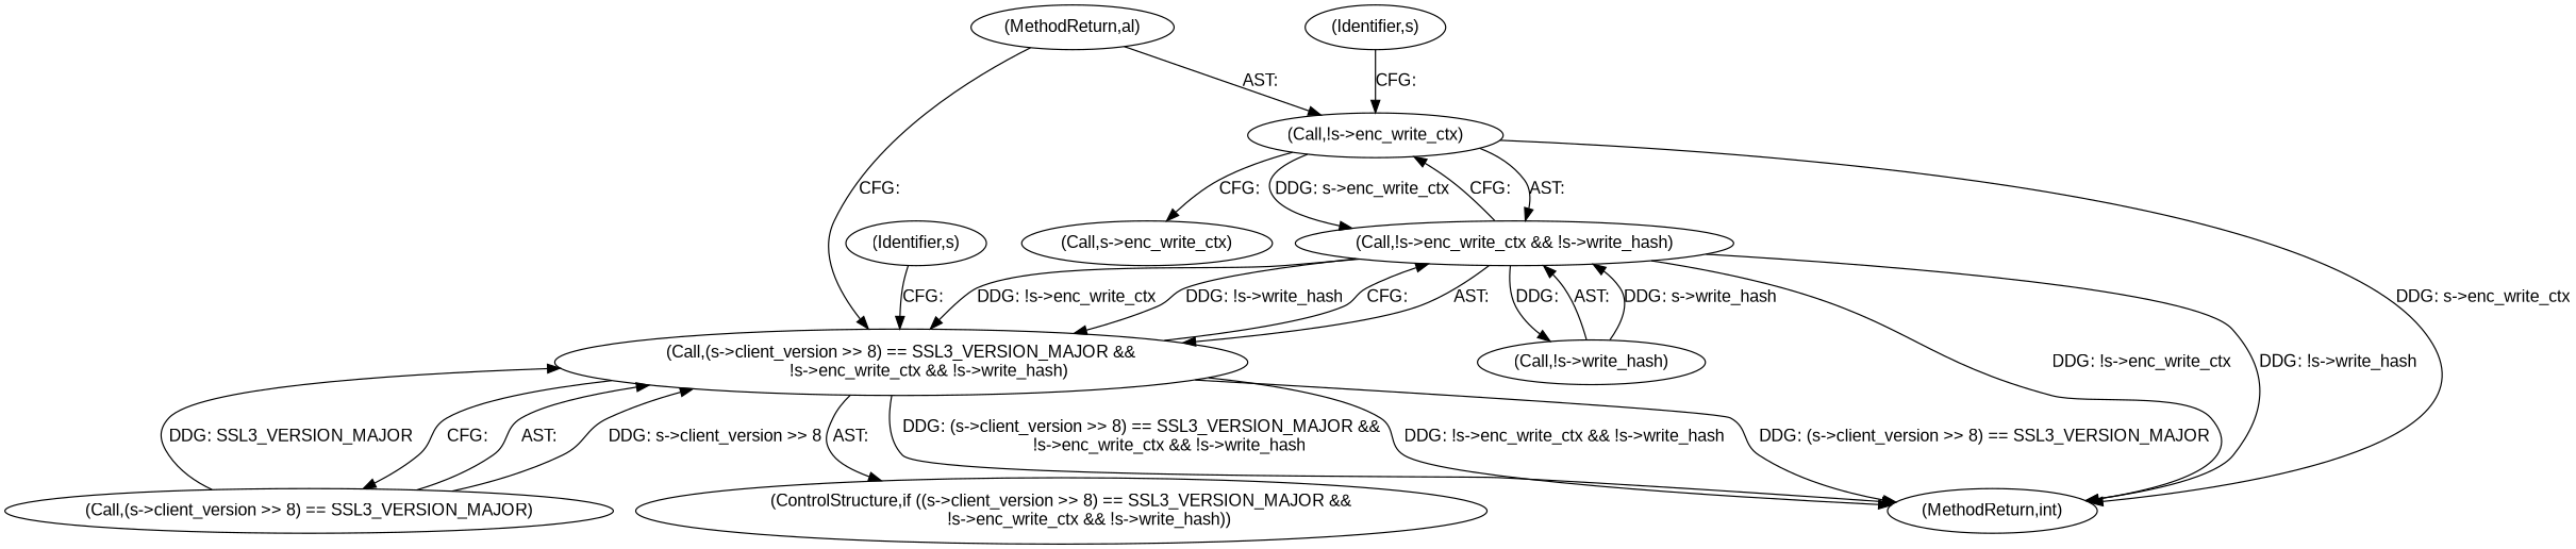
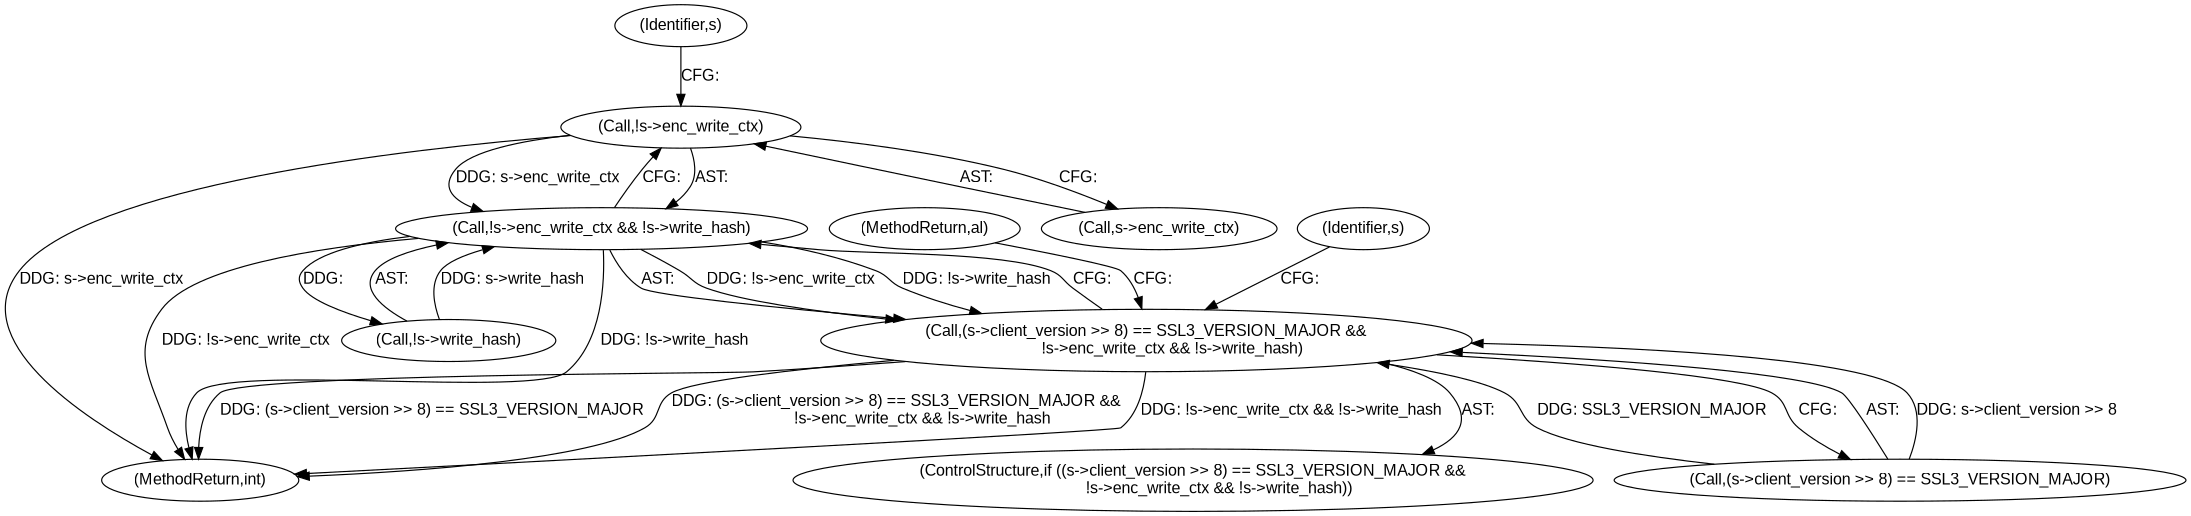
  digraph {
    fontname="Liberation Sans"
    node [fontname="Liberation Sans"]
    edge [fontname="Liberation Sans"]
    n1 [label="(Call,!s->enc_write_ctx)"]
    n2 [label="(Call,!s->enc_write_ctx && !s->write_hash)"]
    n3 [label="(Call,s->enc_write_ctx)"]
    n4 [label="(MethodReturn,int)"]
    n5 [label="(Call,(s->client_version >> 8) == SSL3_VERSION_MAJOR &&\n            !s->enc_write_ctx && !s->write_hash)"]
    n6 [label="(Call,!s->write_hash)"]
    n7 [label="(Call,(s->client_version >> 8) == SSL3_VERSION_MAJOR)"]
    n8 [label="(ControlStructure,if ((s->client_version >> 8) == SSL3_VERSION_MAJOR &&\n            !s->enc_write_ctx && !s->write_hash))"]
    n9 [label="(MethodReturn,al)"]
    n10 [label="(Identifier,s)"]
    n11 [label="(Identifier,s)"]
    n1 -> n2 [label="AST: "]
    n1 -> n2 [label="DDG: s->enc_write_ctx"]
    n1 -> n3 [label="CFG: "]
    n1 -> n4 [label="DDG: s->enc_write_ctx"]
    n2 -> n1 [label="CFG: "]
    n2 -> n4 [label="DDG: !s->enc_write_ctx"]
    n2 -> n4 [label="DDG: !s->write_hash"]
    n2 -> n5 [label="AST: "]
    n2 -> n5 [label="DDG: !s->enc_write_ctx"]
    n2 -> n5 [label="DDG: !s->write_hash"]
    n2 -> n6 [label="DDG: "]
-   n9 -> n1 [label="AST: "]
+   n3 -> n1 [label="AST: "]
    n5 -> n2 [label="CFG: "]
    n5 -> n4 [label="DDG: (s->client_version >> 8) == SSL3_VERSION_MAJOR"]
    n5 -> n4 [label="DDG: (s->client_version >> 8) == SSL3_VERSION_MAJOR &&\n            !s->enc_write_ctx && !s->write_hash"]
    n5 -> n4 [label="DDG: !s->enc_write_ctx && !s->write_hash"]
    n5 -> n7 [label="CFG: "]
    n5 -> n8 [label="AST: "]
    n6 -> n2 [label="AST: "]
    n6 -> n2 [label="DDG: s->write_hash"]
    n7 -> n5 [label="AST: "]
    n7 -> n5 [label="DDG: s->client_version >> 8"]
    n7 -> n5 [label="DDG: SSL3_VERSION_MAJOR"]
    n9 -> n5 [label="CFG: "]
    n10 -> n1 [label="CFG: "]
    n11 -> n5 [label="CFG: "]
  }
